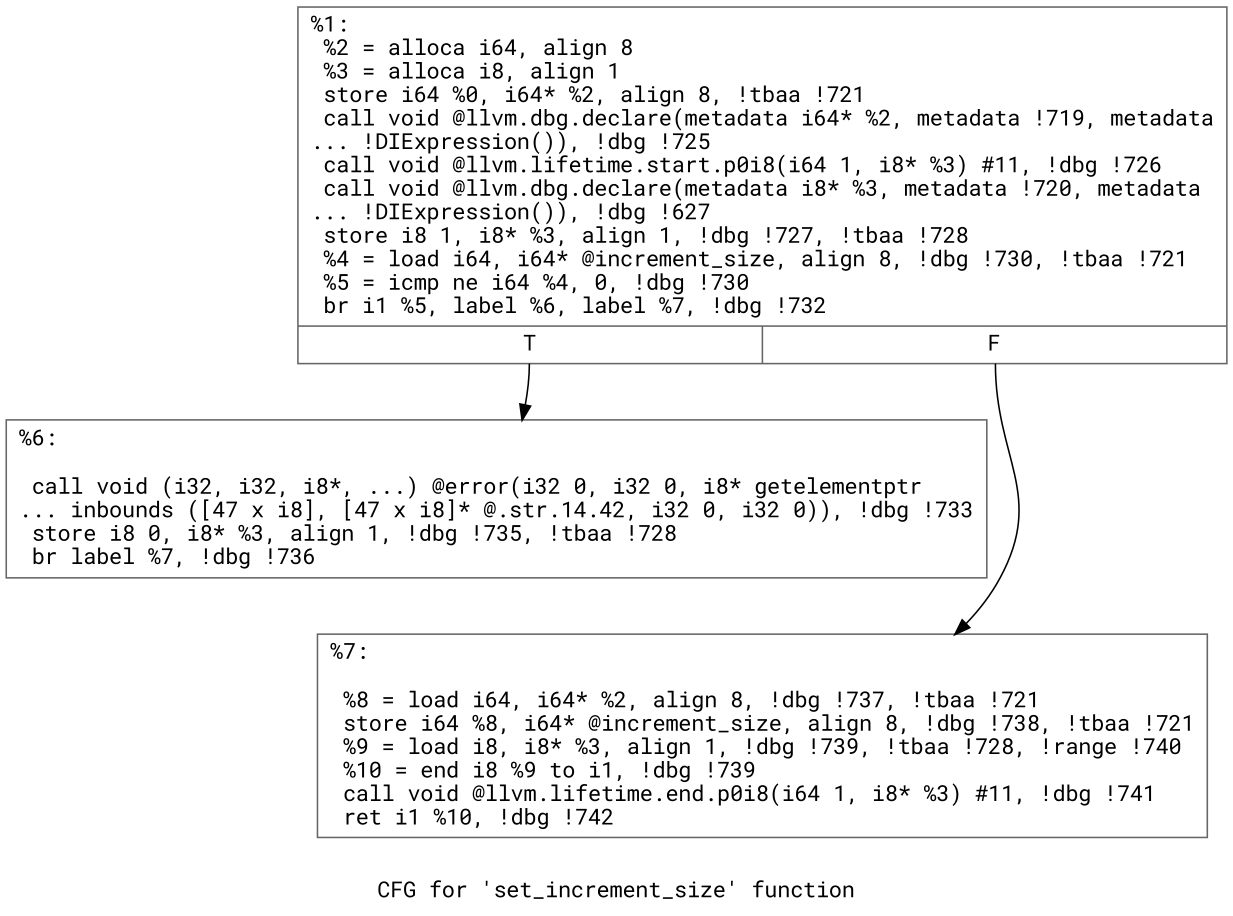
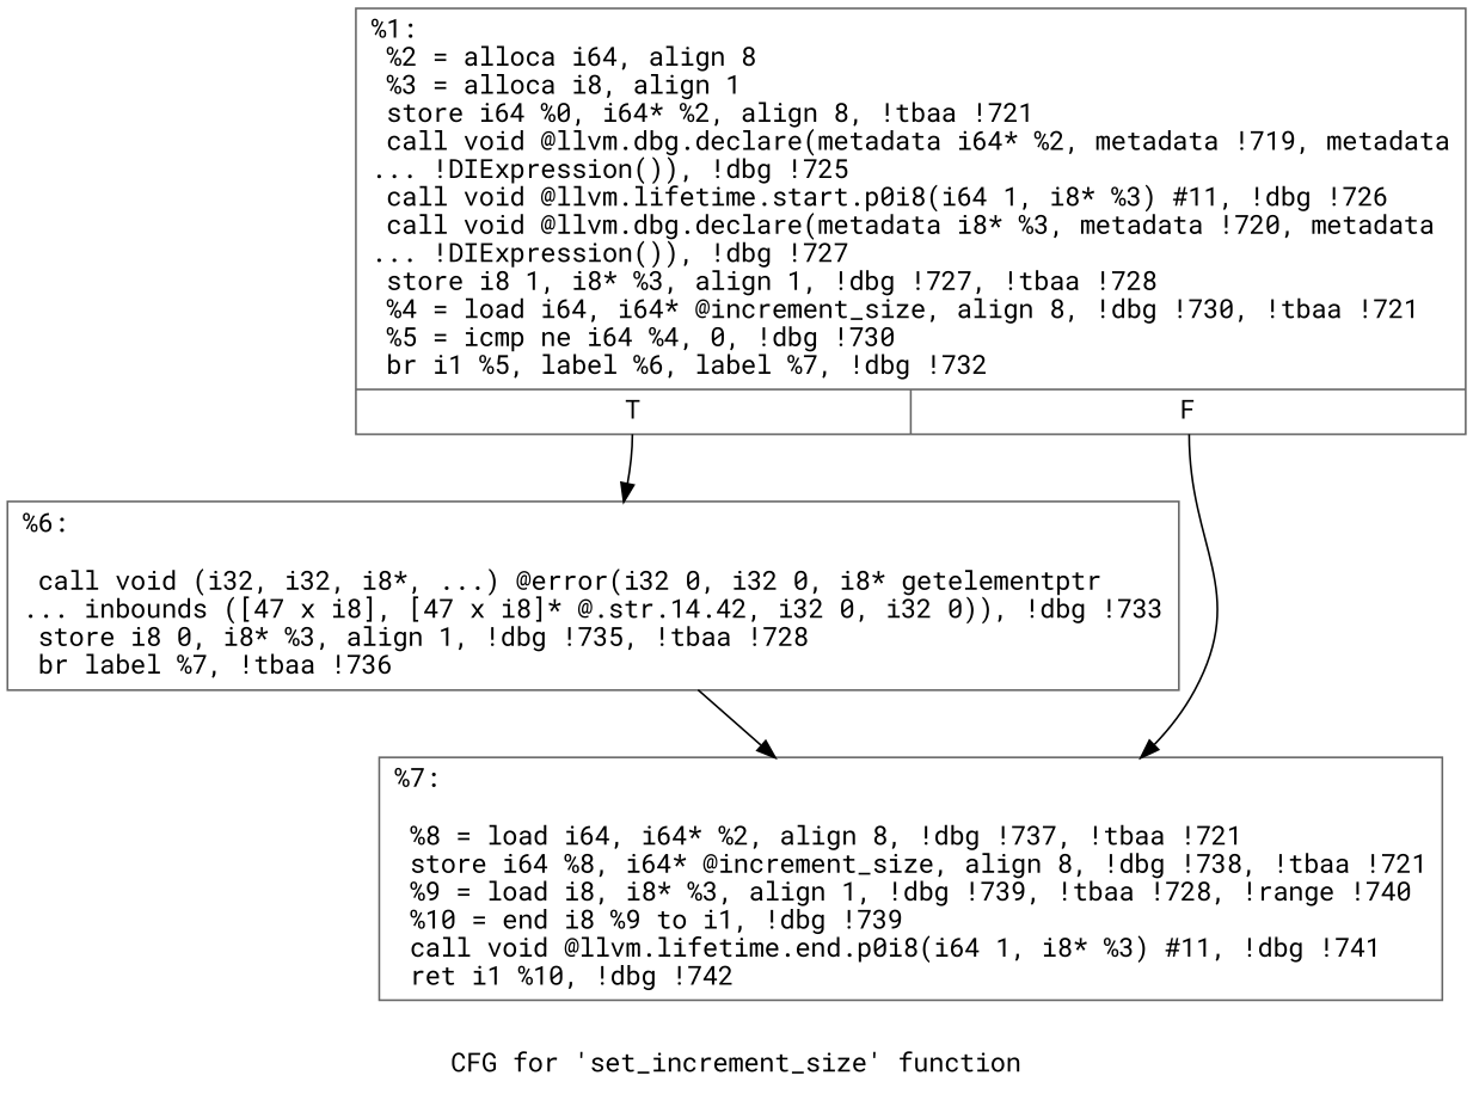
  digraph {
    fontname="Roboto Mono"
    label="CFG for 'set_increment_size' function"
    node [color=gray40 fontname="Roboto Mono" shape=record]
    edge [fontname="Roboto Mono"]
-   n1 [label="{%1:\l  %2 = alloca i64, align 8\l  %3 = alloca i8, align 1\l  store i64 %0, i64* %2, align 8, !tbaa !721\l  call void @llvm.dbg.declare(metadata i64* %2, metadata !719, metadata\l... !DIExpression()), !dbg !725\l  call void @llvm.lifetime.start.p0i8(i64 1, i8* %3) #11, !dbg !726\l  call void @llvm.dbg.declare(metadata i8* %3, metadata !720, metadata\l... !DIExpression()), !dbg !627\l  store i8 1, i8* %3, align 1, !dbg !727, !tbaa !728\l  %4 = load i64, i64* @increment_size, align 8, !dbg !730, !tbaa !721\l  %5 = icmp ne i64 %4, 0, !dbg !730\l  br i1 %5, label %6, label %7, !dbg !732\l|{<s0>T|<s1>F}}"]
-   n2 [label="{%6:\l\l  call void (i32, i32, i8*, ...) @error(i32 0, i32 0, i8* getelementptr\l... inbounds ([47 x i8], [47 x i8]* @.str.14.42, i32 0, i32 0)), !dbg !733\l  store i8 0, i8* %3, align 1, !dbg !735, !tbaa !728\l  br label %7, !dbg !736\l}"]
+   n1 [label="{%1:\l  %2 = alloca i64, align 8\l  %3 = alloca i8, align 1\l  store i64 %0, i64* %2, align 8, !tbaa !721\l  call void @llvm.dbg.declare(metadata i64* %2, metadata !719, metadata\l... !DIExpression()), !dbg !725\l  call void @llvm.lifetime.start.p0i8(i64 1, i8* %3) #11, !dbg !726\l  call void @llvm.dbg.declare(metadata i8* %3, metadata !720, metadata\l... !DIExpression()), !dbg !727\l  store i8 1, i8* %3, align 1, !dbg !727, !tbaa !728\l  %4 = load i64, i64* @increment_size, align 8, !dbg !730, !tbaa !721\l  %5 = icmp ne i64 %4, 0, !dbg !730\l  br i1 %5, label %6, label %7, !dbg !732\l|{<s0>T|<s1>F}}"]
+   n2 [label="{%6:\l\l  call void (i32, i32, i8*, ...) @error(i32 0, i32 0, i8* getelementptr\l... inbounds ([47 x i8], [47 x i8]* @.str.14.42, i32 0, i32 0)), !dbg !733\l  store i8 0, i8* %3, align 1, !dbg !735, !tbaa !728\l  br label %7, !tbaa !736\l}"]
    n3 [label="{%7:\l\l  %8 = load i64, i64* %2, align 8, !dbg !737, !tbaa !721\l  store i64 %8, i64* @increment_size, align 8, !dbg !738, !tbaa !721\l  %9 = load i8, i8* %3, align 1, !dbg !739, !tbaa !728, !range !740\l  %10 = end i8 %9 to i1, !dbg !739\l  call void @llvm.lifetime.end.p0i8(i64 1, i8* %3) #11, !dbg !741\l  ret i1 %10, !dbg !742\l}"]
    n1 -> n2 [tailport=s0]
    n1 -> n3 [tailport=s1]
+   n2 -> n3
  }
